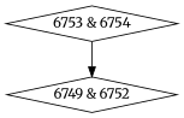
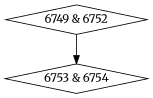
  digraph {
    fontname=Merriweather
    node [shape=diamond fontname=Merriweather]
    n1 [label="6749 & 6752"]
    n2 [label="6753 & 6754"]
-   n2 -> n1 [fontname=Merriweather]
+   n1 -> n2 [fontname=Merriweather]
  }
